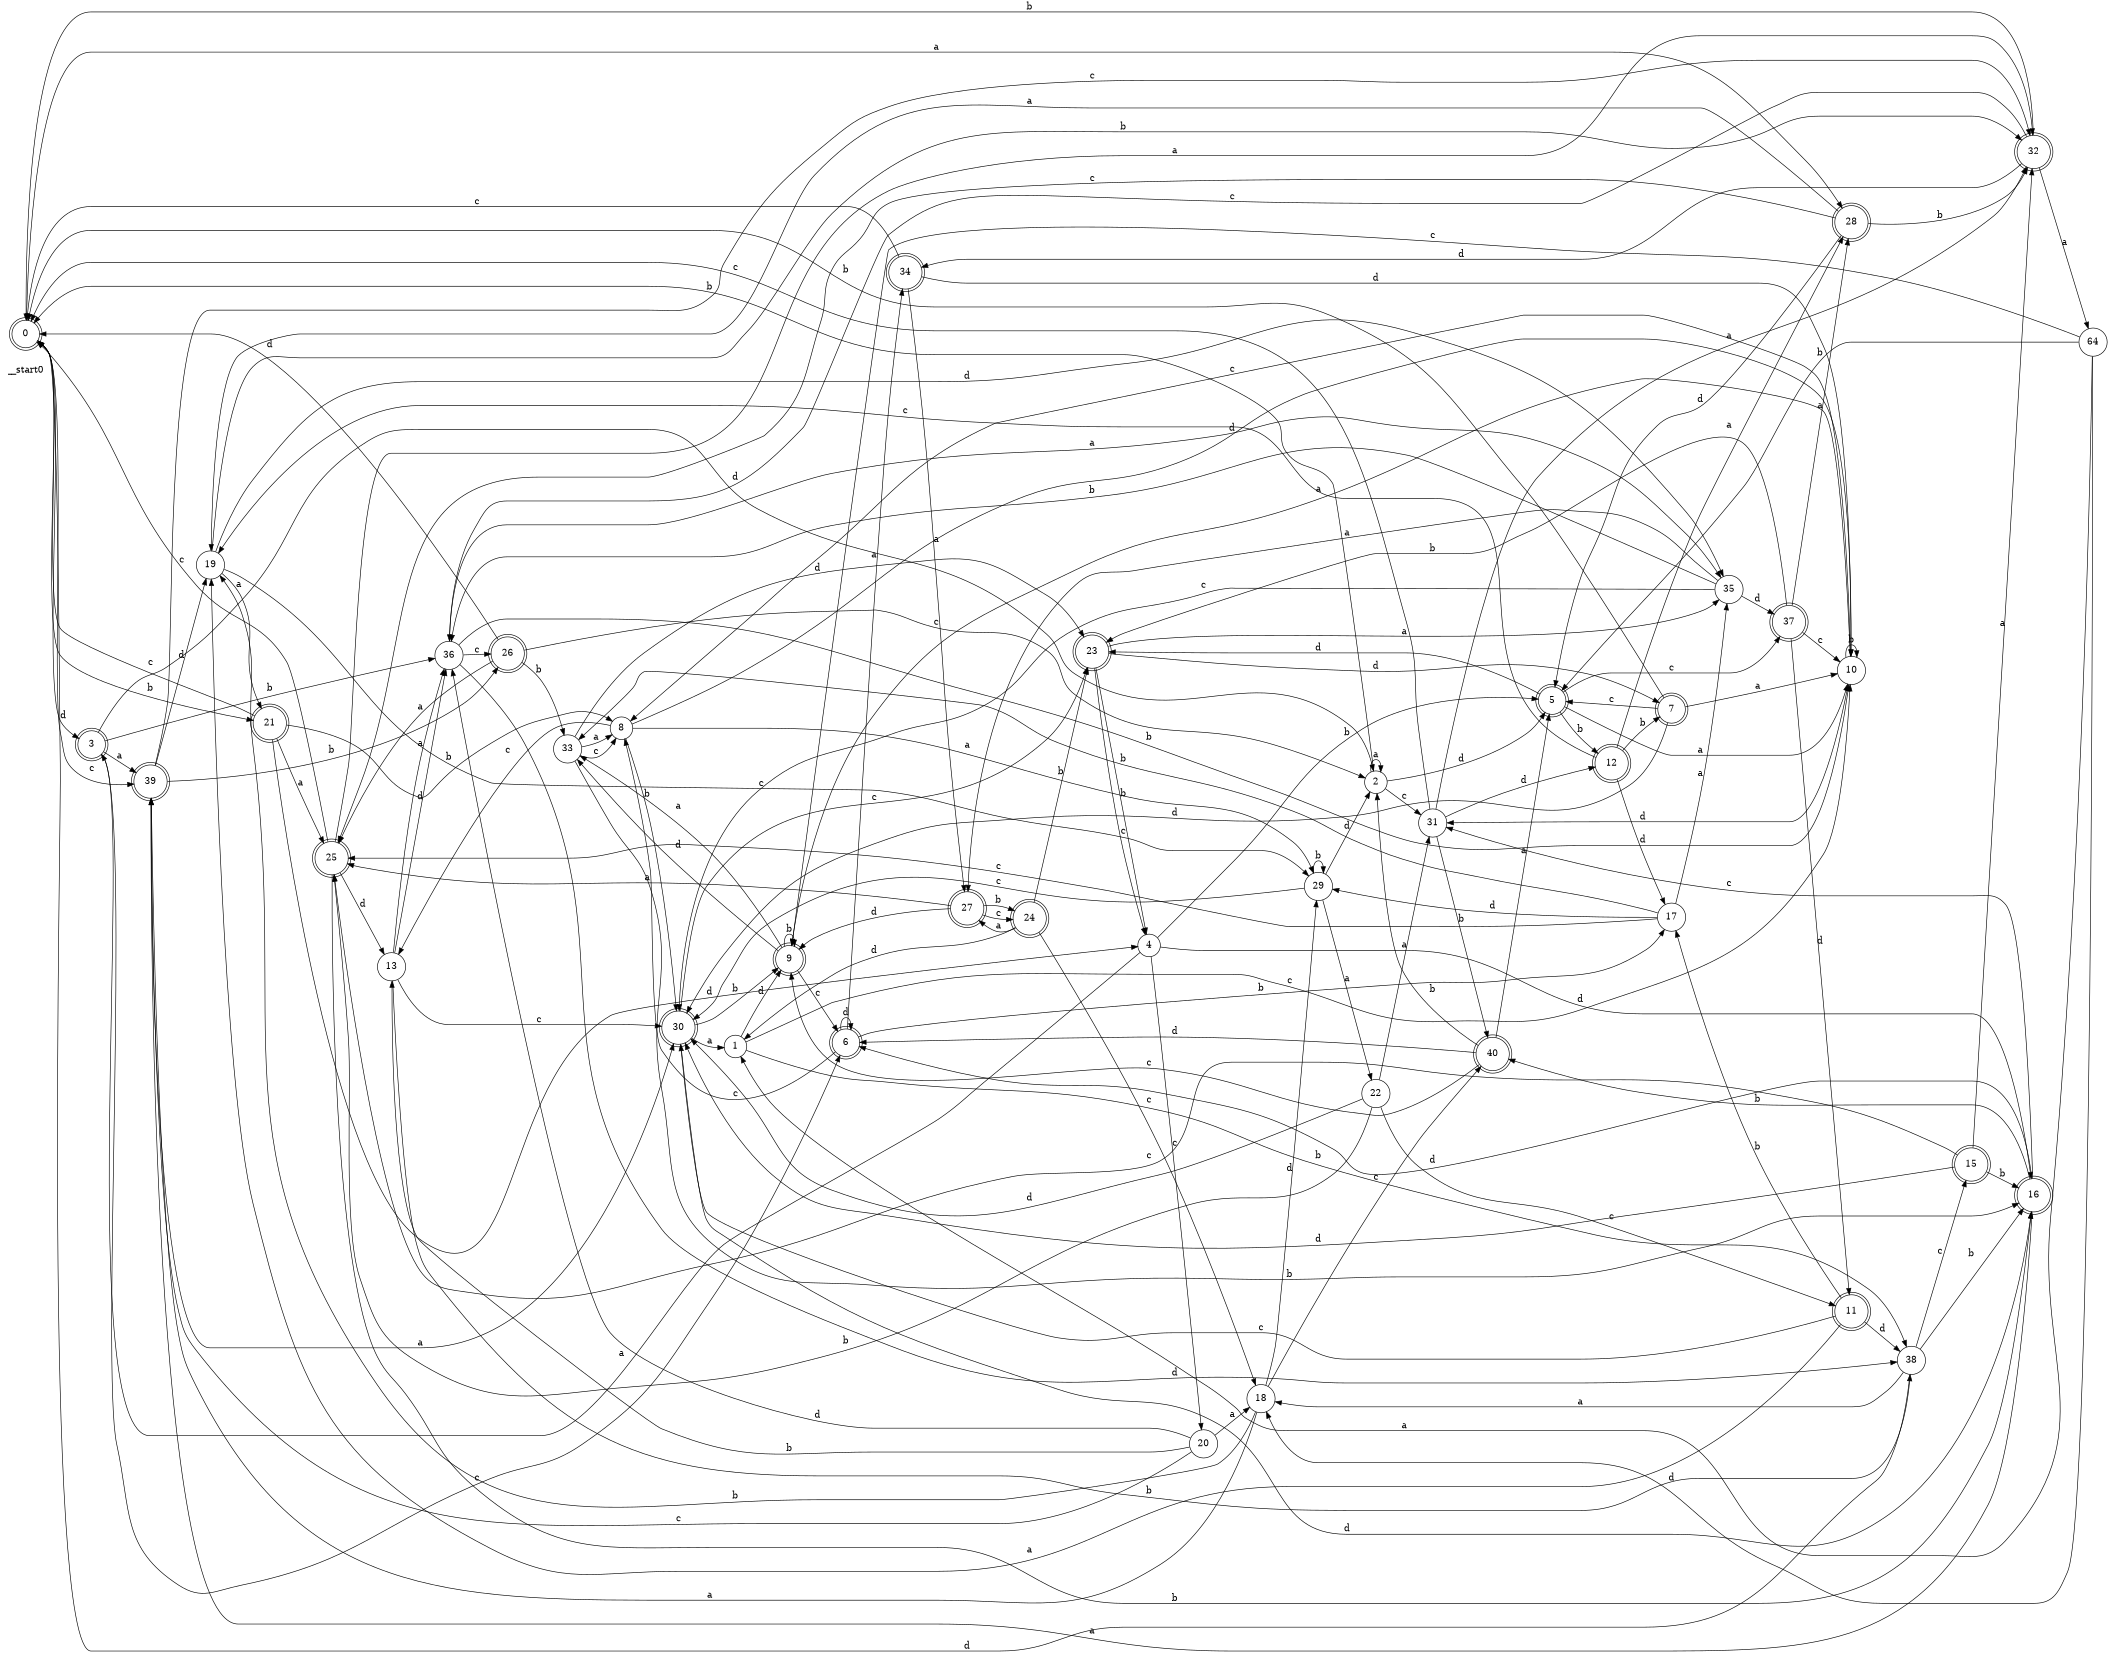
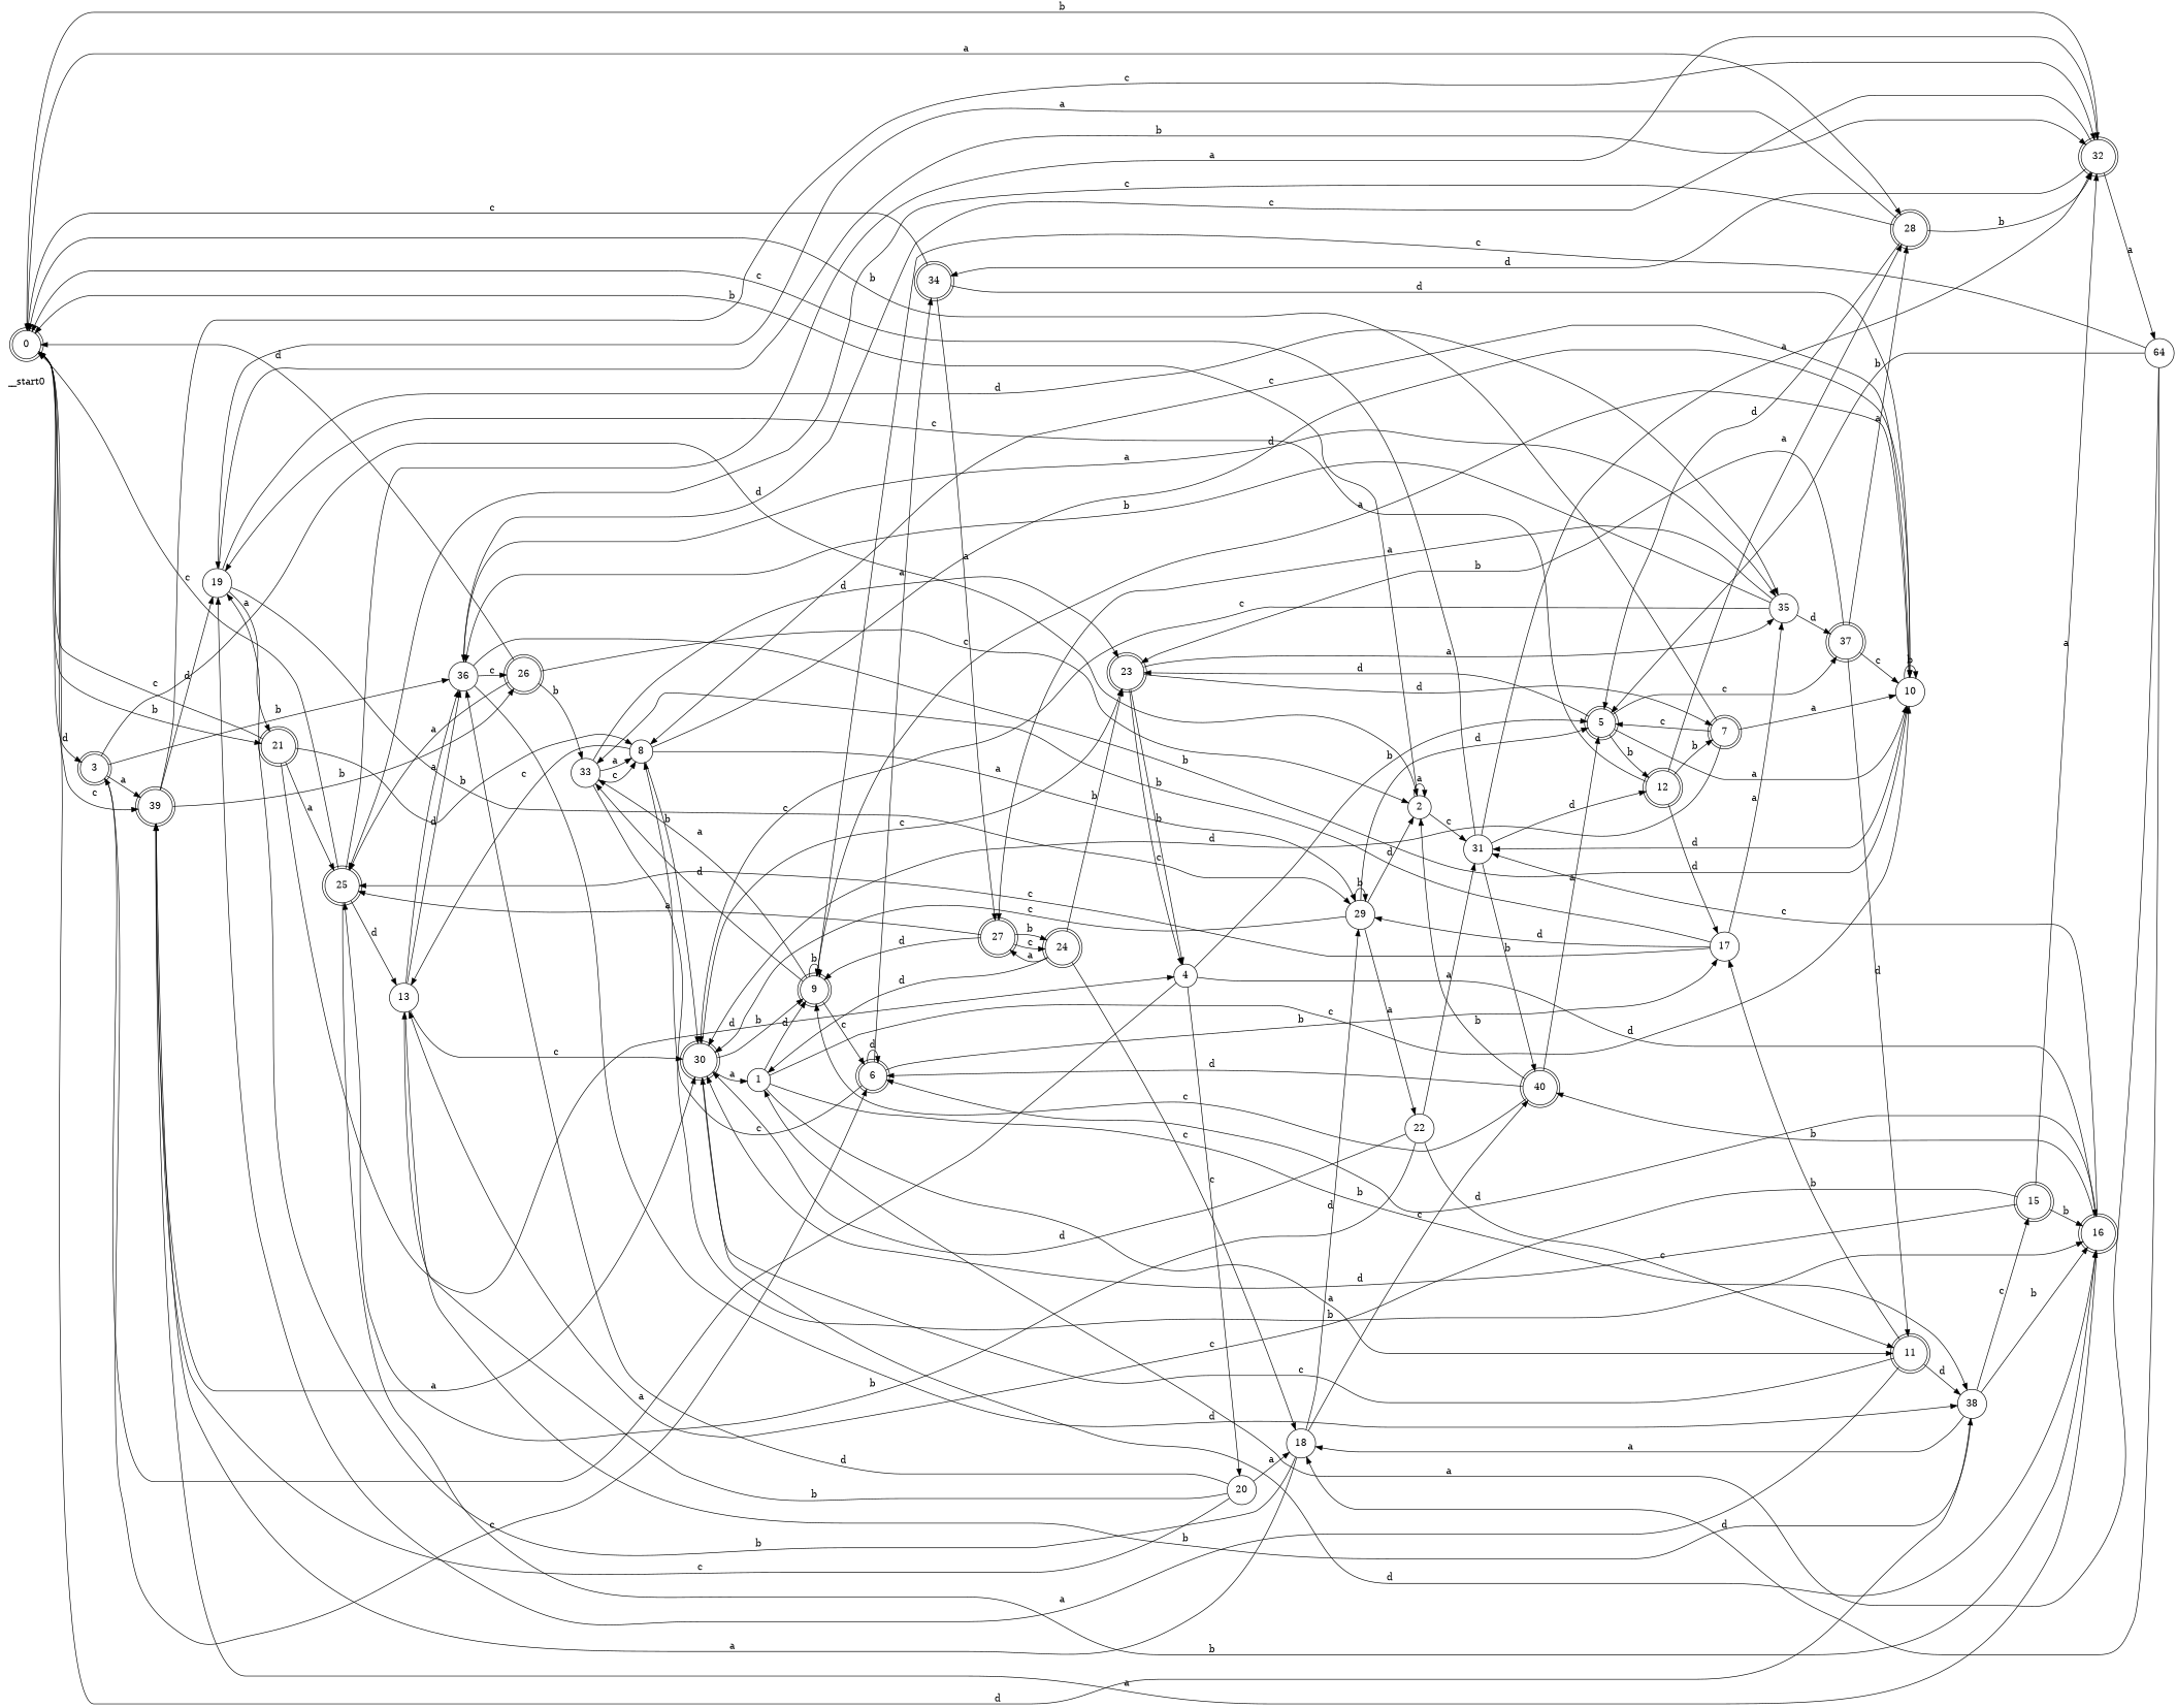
  digraph {
    rankdir=LR
    node [shape=doublecircle color=black fillcolor=white style="rounded,filled"]
    __start0 [shape=none color="" fillcolor="" style=""]
    n2 [label=0]
    n3 [label=3]
    n4 [label=21]
    n5 [label=28]
    n6 [label=39]
    n7 [label=2 shape=circle style=filled]
    n8 [label=6]
    n9 [label=36 shape=circle style=filled]
    n10 [label=4 shape=circle style=filled]
    n11 [label=8 shape=circle style=filled]
    n12 [label=25]
    n13 [label=5]
    n14 [label=19 shape=circle style=filled]
    n15 [label=32]
    n16 [label=30]
    n17 [label=26]
    n18 [label=1 shape=circle style=filled]
    n19 [label=9]
    n20 [label=10 shape=circle style=filled]
    n21 [label=11]
    n22 [label=38 shape=circle style=filled]
    n23 [label=33 shape=circle style=filled]
    n24 [label=31 shape=circle style=filled]
    n25 [label=17 shape=circle style=filled]
    n26 [label=16]
    n27 [label=18 shape=circle style=filled]
    n28 [label=15]
    n29 [label=12]
    n30 [label=23]
    n31 [label=37]
    n32 [label=40]
    n33 [label=34]
    n34 [label=35 shape=circle style=filled]
    n35 [label=20 shape=circle style=filled]
    n36 [label=13 shape=circle style=filled]
    n37 [label=7]
    n38 [label=29 shape=circle style=filled]
    n39 [label=27]
    n40 [label=22 shape=circle style=filled]
    n41 [label=64 shape=circle style=filled]
    n42 [label=24]
    n2 -> n3 [label=d]
    n2 -> n4 [label=b]
    n2 -> n5 [label=a]
    n2 -> n6 [label=c]
    n3 -> n6 [label=a]
    n3 -> n7 [label=d]
    n3 -> n8 [label=c]
    n3 -> n9 [label=b]
    n4 -> n2 [label=c]
    n4 -> n10 [label=d]
    n4 -> n11 [label=b]
    n4 -> n12 [label=a]
    n5 -> n12 [label=c]
    n5 -> n13 [label=d]
    n5 -> n14 [label=a]
    n5 -> n15 [label=b]
    n6 -> n14 [label=d]
    n6 -> n15 [label=c]
    n6 -> n16 [label=a]
    n6 -> n17 [label=b]
    n7 -> n2 [label=b]
    n7 -> n7 [label=a]
-   n7 -> n13 [label=d]
+   n38 -> n13 [label=d]
    n7 -> n24 [label=c]
    n8 -> n8 [label=d]
    n8 -> n11 [label=c]
    n8 -> n25 [label=b]
    n8 -> n33 [label=a]
    n9 -> n17 [label=c]
    n9 -> n20 [label=b]
    n9 -> n22 [label=d]
    n9 -> n34 [label=a]
    n10 -> n3 [label=a]
    n10 -> n13 [label=b]
    n10 -> n26 [label=d]
    n10 -> n35 [label=c]
    n11 -> n16 [label=b]
    n11 -> n20 [label=d]
    n11 -> n36 [label=c]
    n11 -> n38 [label=a]
    n12 -> n2 [label=c]
    n12 -> n15 [label=a]
    n12 -> n26 [label=b]
    n12 -> n36 [label=d]
    n13 -> n20 [label=a]
    n13 -> n29 [label=b]
    n13 -> n30 [label=d]
    n13 -> n31 [label=c]
    n14 -> n4 [label=a]
    n14 -> n15 [label=b]
    n14 -> n34 [label=d]
    n14 -> n38 [label=c]
    n15 -> n2 [label=b]
    n15 -> n9 [label=c]
    n15 -> n33 [label=d]
    n15 -> n41 [label=a]
    n16 -> n18 [label=a]
    n16 -> n19 [label=b]
    n16 -> n26 [label=d]
    n16 -> n30 [label=c]
    n17 -> n2 [label=d]
    n17 -> n7 [label=c]
    n17 -> n12 [label=a]
    n17 -> n23 [label=b]
    n18 -> n19 [label=d]
    n18 -> n20 [label=c]
+   n18 -> n21 [label=a]
    n18 -> n22 [label=b]
    n19 -> n8 [label=c]
    n19 -> n19 [label=b]
    n19 -> n23 [label=a]
    n19 -> n23 [label=d]
    n20 -> n11 [label=c]
    n20 -> n19 [label=a]
    n20 -> n20 [label=b]
    n20 -> n24 [label=d]
    n21 -> n14 [label=a]
    n21 -> n16 [label=c]
    n21 -> n22 [label=d]
    n21 -> n25 [label=b]
    n22 -> n2 [label=d]
    n22 -> n26 [label=b]
    n22 -> n27 [label=a]
    n22 -> n28 [label=c]
    n23 -> n11 [label=a]
    n23 -> n11 [label=c]
    n23 -> n26 [label=b]
    n23 -> n30 [label=d]
    n24 -> n2 [label=c]
    n24 -> n15 [label=a]
    n24 -> n29 [label=d]
    n24 -> n32 [label=b]
    n25 -> n12 [label=c]
    n25 -> n23 [label=b]
    n25 -> n34 [label=a]
    n25 -> n38 [label=d]
    n26 -> n6 [label=a]
    n26 -> n8 [label=d]
    n26 -> n24 [label=c]
    n26 -> n32 [label=b]
    n27 -> n6 [label=a]
    n27 -> n14 [label=b]
    n27 -> n32 [label=c]
    n27 -> n38 [label=d]
-   n28 -> n12 [label=c]
+   n28 -> n36 [label=c]
    n28 -> n15 [label=a]
    n28 -> n16 [label=d]
    n28 -> n26 [label=b]
    n29 -> n5 [label=a]
    n29 -> n14 [label=c]
    n29 -> n25 [label=d]
    n29 -> n37 [label=b]
    n30 -> n10 [label=b]
    n30 -> n10 [label=c]
    n30 -> n34 [label=a]
    n30 -> n37 [label=d]
    n31 -> n5 [label=a]
    n31 -> n20 [label=c]
    n31 -> n21 [label=d]
    n31 -> n30 [label=b]
    n32 -> n7 [label=b]
    n32 -> n8 [label=d]
    n32 -> n13 [label=a]
    n32 -> n19 [label=c]
    n33 -> n2 [label=c]
    n33 -> n20 [label=d]
    n33 -> n39 [label=a]
    n34 -> n9 [label=b]
    n34 -> n16 [label=c]
    n34 -> n31 [label=d]
    n34 -> n39 [label=a]
    n35 -> n6 [label=c]
    n35 -> n9 [label=d]
    n35 -> n27 [label=a]
    n35 -> n36 [label=b]
    n36 -> n9 [label=a]
    n36 -> n9 [label=d]
    n36 -> n16 [label=c]
    n36 -> n22 [label=b]
    n37 -> n2 [label=b]
    n37 -> n13 [label=c]
    n37 -> n16 [label=d]
    n37 -> n20 [label=a]
    n38 -> n7 [label=d]
    n38 -> n16 [label=c]
    n38 -> n38 [label=b]
    n38 -> n40 [label=a]
    n39 -> n12 [label=a]
    n39 -> n19 [label=d]
    n39 -> n42 [label=b]
    n39 -> n42 [label=c]
    n40 -> n12 [label=b]
    n40 -> n16 [label=d]
    n40 -> n21 [label=c]
    n40 -> n24 [label=a]
    n41 -> n13 [label=b]
    n41 -> n18 [label=a]
    n41 -> n19 [label=c]
    n41 -> n27 [label=d]
    n42 -> n18 [label=d]
    n42 -> n27 [label=c]
    n42 -> n30 [label=b]
    n42 -> n39 [label=a]
  }
